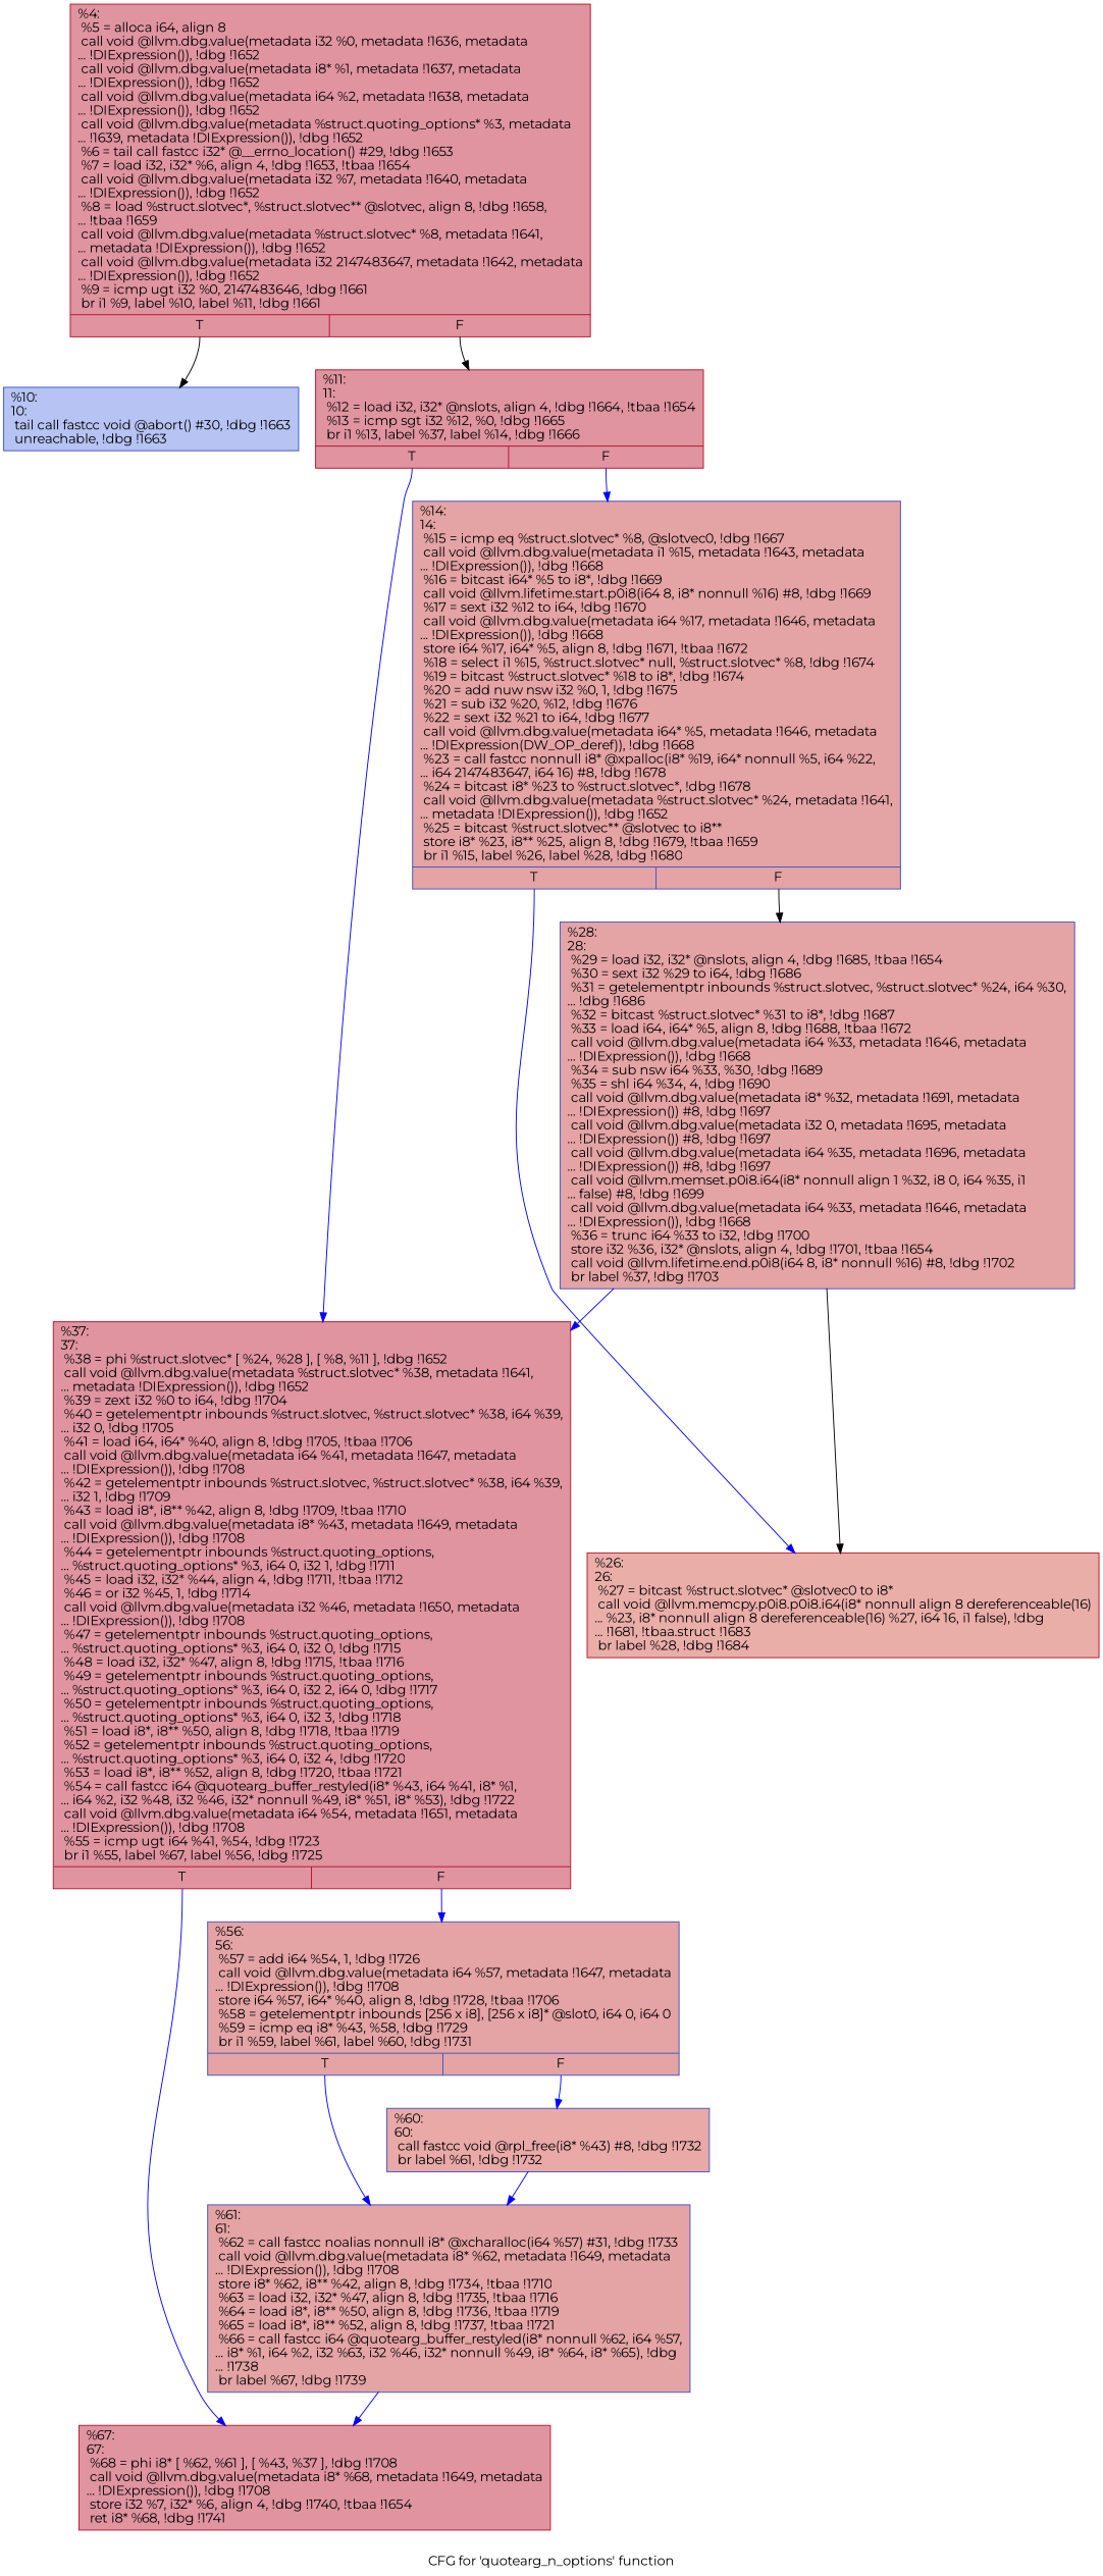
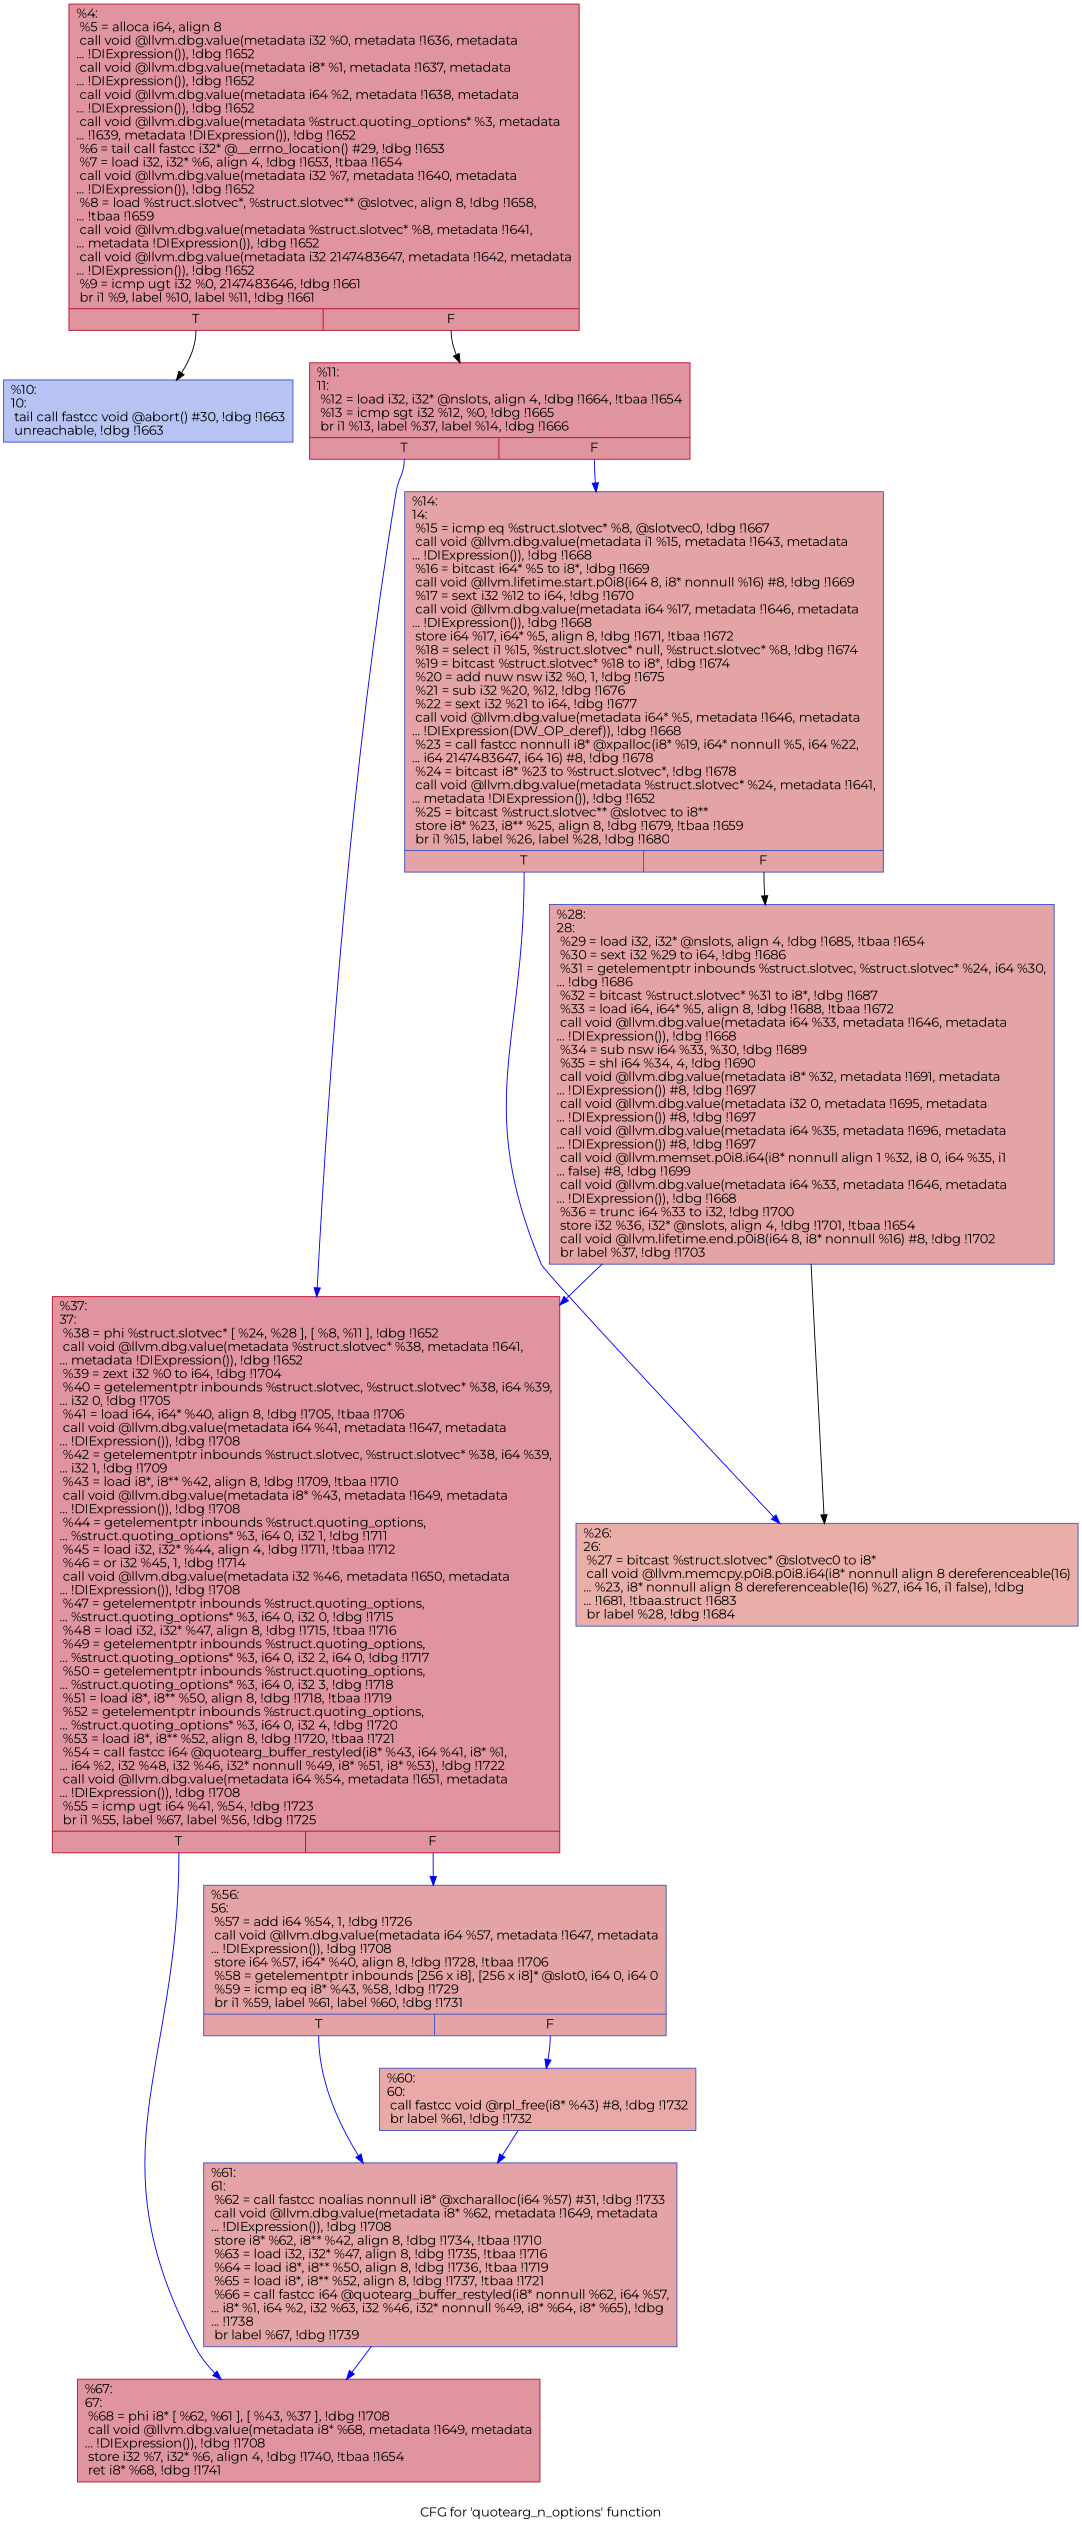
  digraph {
    fontname=Montserrat
    label="CFG for 'quotearg_n_options' function"
    node [color="#3d50c3ff" fillcolor="#b70d2870" fontname=Montserrat shape=record style=filled]
    edge [color=blue fontname=Montserrat tailport=s0]
    n1 [color="#b70d28ff" label="{%4:\l  %5 = alloca i64, align 8\l  call void @llvm.dbg.value(metadata i32 %0, metadata !1636, metadata\l... !DIExpression()), !dbg !1652\l  call void @llvm.dbg.value(metadata i8* %1, metadata !1637, metadata\l... !DIExpression()), !dbg !1652\l  call void @llvm.dbg.value(metadata i64 %2, metadata !1638, metadata\l... !DIExpression()), !dbg !1652\l  call void @llvm.dbg.value(metadata %struct.quoting_options* %3, metadata\l... !1639, metadata !DIExpression()), !dbg !1652\l  %6 = tail call fastcc i32* @__errno_location() #29, !dbg !1653\l  %7 = load i32, i32* %6, align 4, !dbg !1653, !tbaa !1654\l  call void @llvm.dbg.value(metadata i32 %7, metadata !1640, metadata\l... !DIExpression()), !dbg !1652\l  %8 = load %struct.slotvec*, %struct.slotvec** @slotvec, align 8, !dbg !1658,\l... !tbaa !1659\l  call void @llvm.dbg.value(metadata %struct.slotvec* %8, metadata !1641,\l... metadata !DIExpression()), !dbg !1652\l  call void @llvm.dbg.value(metadata i32 2147483647, metadata !1642, metadata\l... !DIExpression()), !dbg !1652\l  %9 = icmp ugt i32 %0, 2147483646, !dbg !1661\l  br i1 %9, label %10, label %11, !dbg !1661\l|{<s0>T|<s1>F}}"]
    n2 [fillcolor="#5977e370" label="{%10:\l10:                                               \l  tail call fastcc void @abort() #30, !dbg !1663\l  unreachable, !dbg !1663\l}"]
    n3 [color="#b70d28ff" label="{%11:\l11:                                               \l  %12 = load i32, i32* @nslots, align 4, !dbg !1664, !tbaa !1654\l  %13 = icmp sgt i32 %12, %0, !dbg !1665\l  br i1 %13, label %37, label %14, !dbg !1666\l|{<s0>T|<s1>F}}"]
    n4 [color="#b70d28ff" label="{%37:\l37:                                               \l  %38 = phi %struct.slotvec* [ %24, %28 ], [ %8, %11 ], !dbg !1652\l  call void @llvm.dbg.value(metadata %struct.slotvec* %38, metadata !1641,\l... metadata !DIExpression()), !dbg !1652\l  %39 = zext i32 %0 to i64, !dbg !1704\l  %40 = getelementptr inbounds %struct.slotvec, %struct.slotvec* %38, i64 %39,\l... i32 0, !dbg !1705\l  %41 = load i64, i64* %40, align 8, !dbg !1705, !tbaa !1706\l  call void @llvm.dbg.value(metadata i64 %41, metadata !1647, metadata\l... !DIExpression()), !dbg !1708\l  %42 = getelementptr inbounds %struct.slotvec, %struct.slotvec* %38, i64 %39,\l... i32 1, !dbg !1709\l  %43 = load i8*, i8** %42, align 8, !dbg !1709, !tbaa !1710\l  call void @llvm.dbg.value(metadata i8* %43, metadata !1649, metadata\l... !DIExpression()), !dbg !1708\l  %44 = getelementptr inbounds %struct.quoting_options,\l... %struct.quoting_options* %3, i64 0, i32 1, !dbg !1711\l  %45 = load i32, i32* %44, align 4, !dbg !1711, !tbaa !1712\l  %46 = or i32 %45, 1, !dbg !1714\l  call void @llvm.dbg.value(metadata i32 %46, metadata !1650, metadata\l... !DIExpression()), !dbg !1708\l  %47 = getelementptr inbounds %struct.quoting_options,\l... %struct.quoting_options* %3, i64 0, i32 0, !dbg !1715\l  %48 = load i32, i32* %47, align 8, !dbg !1715, !tbaa !1716\l  %49 = getelementptr inbounds %struct.quoting_options,\l... %struct.quoting_options* %3, i64 0, i32 2, i64 0, !dbg !1717\l  %50 = getelementptr inbounds %struct.quoting_options,\l... %struct.quoting_options* %3, i64 0, i32 3, !dbg !1718\l  %51 = load i8*, i8** %50, align 8, !dbg !1718, !tbaa !1719\l  %52 = getelementptr inbounds %struct.quoting_options,\l... %struct.quoting_options* %3, i64 0, i32 4, !dbg !1720\l  %53 = load i8*, i8** %52, align 8, !dbg !1720, !tbaa !1721\l  %54 = call fastcc i64 @quotearg_buffer_restyled(i8* %43, i64 %41, i8* %1,\l... i64 %2, i32 %48, i32 %46, i32* nonnull %49, i8* %51, i8* %53), !dbg !1722\l  call void @llvm.dbg.value(metadata i64 %54, metadata !1651, metadata\l... !DIExpression()), !dbg !1708\l  %55 = icmp ugt i64 %41, %54, !dbg !1723\l  br i1 %55, label %67, label %56, !dbg !1725\l|{<s0>T|<s1>F}}"]
    n5 [fillcolor="#c32e3170" label="{%14:\l14:                                               \l  %15 = icmp eq %struct.slotvec* %8, @slotvec0, !dbg !1667\l  call void @llvm.dbg.value(metadata i1 %15, metadata !1643, metadata\l... !DIExpression()), !dbg !1668\l  %16 = bitcast i64* %5 to i8*, !dbg !1669\l  call void @llvm.lifetime.start.p0i8(i64 8, i8* nonnull %16) #8, !dbg !1669\l  %17 = sext i32 %12 to i64, !dbg !1670\l  call void @llvm.dbg.value(metadata i64 %17, metadata !1646, metadata\l... !DIExpression()), !dbg !1668\l  store i64 %17, i64* %5, align 8, !dbg !1671, !tbaa !1672\l  %18 = select i1 %15, %struct.slotvec* null, %struct.slotvec* %8, !dbg !1674\l  %19 = bitcast %struct.slotvec* %18 to i8*, !dbg !1674\l  %20 = add nuw nsw i32 %0, 1, !dbg !1675\l  %21 = sub i32 %20, %12, !dbg !1676\l  %22 = sext i32 %21 to i64, !dbg !1677\l  call void @llvm.dbg.value(metadata i64* %5, metadata !1646, metadata\l... !DIExpression(DW_OP_deref)), !dbg !1668\l  %23 = call fastcc nonnull i8* @xpalloc(i8* %19, i64* nonnull %5, i64 %22,\l... i64 2147483647, i64 16) #8, !dbg !1678\l  %24 = bitcast i8* %23 to %struct.slotvec*, !dbg !1678\l  call void @llvm.dbg.value(metadata %struct.slotvec* %24, metadata !1641,\l... metadata !DIExpression()), !dbg !1652\l  %25 = bitcast %struct.slotvec** @slotvec to i8**\l  store i8* %23, i8** %25, align 8, !dbg !1679, !tbaa !1659\l  br i1 %15, label %26, label %28, !dbg !1680\l|{<s0>T|<s1>F}}"]
    n6 [color="#b70d28ff" label="{%67:\l67:                                               \l  %68 = phi i8* [ %62, %61 ], [ %43, %37 ], !dbg !1708\l  call void @llvm.dbg.value(metadata i8* %68, metadata !1649, metadata\l... !DIExpression()), !dbg !1708\l  store i32 %7, i32* %6, align 4, !dbg !1740, !tbaa !1654\l  ret i8* %68, !dbg !1741\l}"]
    n7 [fillcolor="#c32e3170" label="{%56:\l56:                                               \l  %57 = add i64 %54, 1, !dbg !1726\l  call void @llvm.dbg.value(metadata i64 %57, metadata !1647, metadata\l... !DIExpression()), !dbg !1708\l  store i64 %57, i64* %40, align 8, !dbg !1728, !tbaa !1706\l  %58 = getelementptr inbounds [256 x i8], [256 x i8]* @slot0, i64 0, i64 0\l  %59 = icmp eq i8* %43, %58, !dbg !1729\l  br i1 %59, label %61, label %60, !dbg !1731\l|{<s0>T|<s1>F}}"]
-   n8 [color="#b70d28ff" fillcolor="#d0473d70" label="{%26:\l26:                                               \l  %27 = bitcast %struct.slotvec* @slotvec0 to i8*\l  call void @llvm.memcpy.p0i8.p0i8.i64(i8* nonnull align 8 dereferenceable(16)\l... %23, i8* nonnull align 8 dereferenceable(16) %27, i64 16, i1 false), !dbg\l... !1681, !tbaa.struct !1683\l  br label %28, !dbg !1684\l}"]
+   n8 [fillcolor="#d0473d70" label="{%26:\l26:                                               \l  %27 = bitcast %struct.slotvec* @slotvec0 to i8*\l  call void @llvm.memcpy.p0i8.p0i8.i64(i8* nonnull align 8 dereferenceable(16)\l... %23, i8* nonnull align 8 dereferenceable(16) %27, i64 16, i1 false), !dbg\l... !1681, !tbaa.struct !1683\l  br label %28, !dbg !1684\l}"]
    n9 [fillcolor="#c32e3170" label="{%28:\l28:                                               \l  %29 = load i32, i32* @nslots, align 4, !dbg !1685, !tbaa !1654\l  %30 = sext i32 %29 to i64, !dbg !1686\l  %31 = getelementptr inbounds %struct.slotvec, %struct.slotvec* %24, i64 %30,\l... !dbg !1686\l  %32 = bitcast %struct.slotvec* %31 to i8*, !dbg !1687\l  %33 = load i64, i64* %5, align 8, !dbg !1688, !tbaa !1672\l  call void @llvm.dbg.value(metadata i64 %33, metadata !1646, metadata\l... !DIExpression()), !dbg !1668\l  %34 = sub nsw i64 %33, %30, !dbg !1689\l  %35 = shl i64 %34, 4, !dbg !1690\l  call void @llvm.dbg.value(metadata i8* %32, metadata !1691, metadata\l... !DIExpression()) #8, !dbg !1697\l  call void @llvm.dbg.value(metadata i32 0, metadata !1695, metadata\l... !DIExpression()) #8, !dbg !1697\l  call void @llvm.dbg.value(metadata i64 %35, metadata !1696, metadata\l... !DIExpression()) #8, !dbg !1697\l  call void @llvm.memset.p0i8.i64(i8* nonnull align 1 %32, i8 0, i64 %35, i1\l... false) #8, !dbg !1699\l  call void @llvm.dbg.value(metadata i64 %33, metadata !1646, metadata\l... !DIExpression()), !dbg !1668\l  %36 = trunc i64 %33 to i32, !dbg !1700\l  store i32 %36, i32* @nslots, align 4, !dbg !1701, !tbaa !1654\l  call void @llvm.lifetime.end.p0i8(i64 8, i8* nonnull %16) #8, !dbg !1702\l  br label %37, !dbg !1703\l}"]
    n10 [fillcolor="#c32e3170" label="{%61:\l61:                                               \l  %62 = call fastcc noalias nonnull i8* @xcharalloc(i64 %57) #31, !dbg !1733\l  call void @llvm.dbg.value(metadata i8* %62, metadata !1649, metadata\l... !DIExpression()), !dbg !1708\l  store i8* %62, i8** %42, align 8, !dbg !1734, !tbaa !1710\l  %63 = load i32, i32* %47, align 8, !dbg !1735, !tbaa !1716\l  %64 = load i8*, i8** %50, align 8, !dbg !1736, !tbaa !1719\l  %65 = load i8*, i8** %52, align 8, !dbg !1737, !tbaa !1721\l  %66 = call fastcc i64 @quotearg_buffer_restyled(i8* nonnull %62, i64 %57,\l... i8* %1, i64 %2, i32 %63, i32 %46, i32* nonnull %49, i8* %64, i8* %65), !dbg\l... !1738\l  br label %67, !dbg !1739\l}"]
    n11 [fillcolor="#ca3b3770" label="{%60:\l60:                                               \l  call fastcc void @rpl_free(i8* %43) #8, !dbg !1732\l  br label %61, !dbg !1732\l}"]
    n1 -> n2 [color=black]
    n1 -> n3 [color=black tailport=s1]
    n3 -> n4
    n3 -> n5 [tailport=s1]
    n4 -> n6
    n4 -> n7 [tailport=s1]
    n5 -> n8
    n5 -> n9 [color=black tailport=s1]
    n7 -> n10
    n7 -> n11 [tailport=s1]
    n9 -> n4
    n9 -> n8 [color=black]
    n10 -> n6
    n11 -> n10
  }
